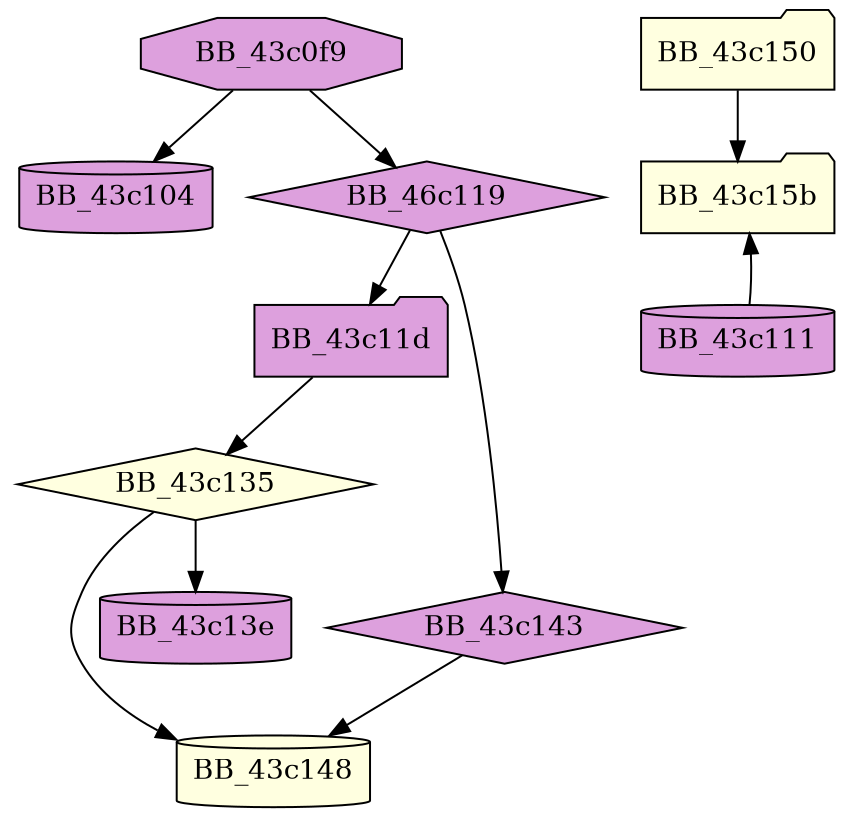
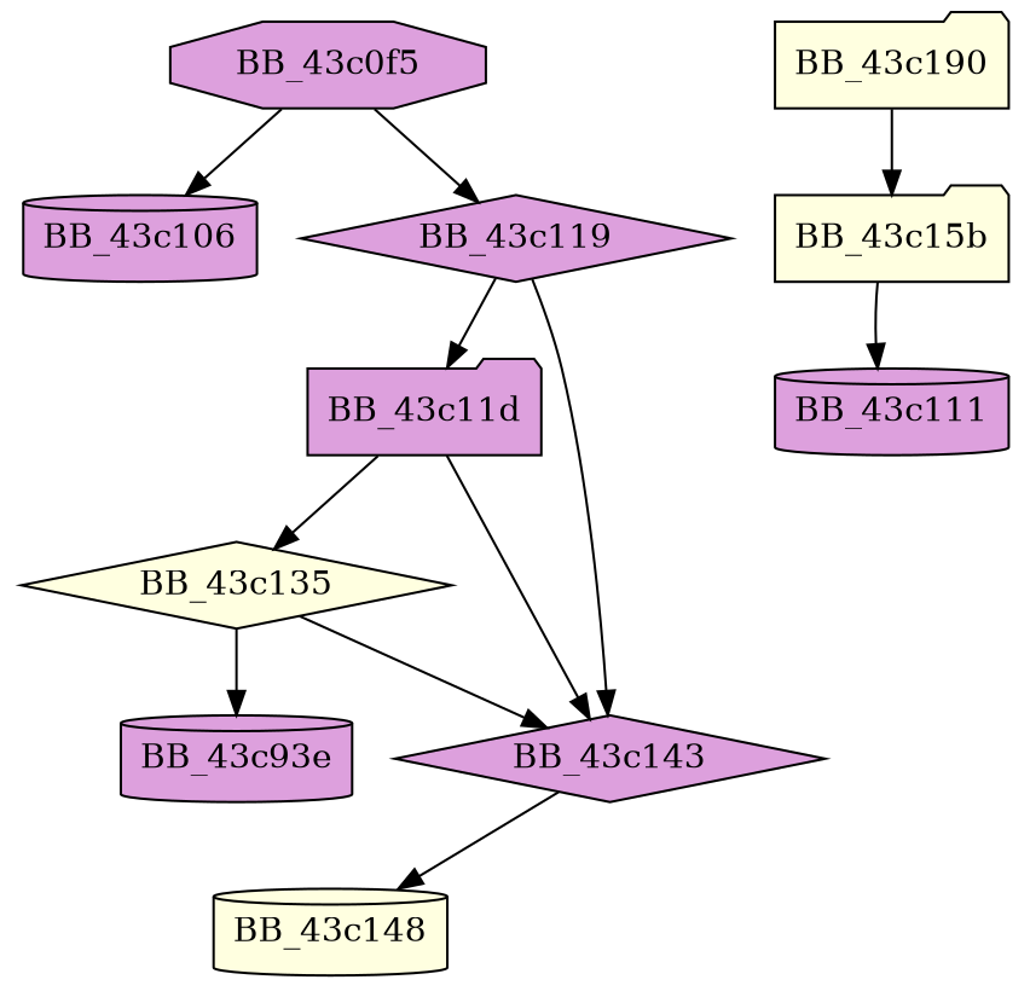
  digraph {
    node [fillcolor=plum shape=cylinder style=filled]
-   BB_43c0f9 [shape=octagon]
-   BB_43c104
-   BB_43c119 [shape=diamond label=BB_46c119]
+   BB_43c0f9 [shape=octagon label=BB_43c0f5]
+   BB_43c104 [label=BB_43c106]
+   BB_43c119 [shape=diamond]
    BB_43c11d [shape=folder]
    BB_43c143 [shape=diamond]
    n6 [fillcolor=lightyellow label=BB_43c135 shape=diamond]
    BB_43c148 [fillcolor=lightyellow]
    BB_43c15b [fillcolor=lightyellow shape=folder]
    BB_43c111
-   BB_43c13e
-   BB_43c150 [fillcolor=lightyellow shape=folder]
+   BB_43c13e [label=BB_43c93e]
+   BB_43c150 [fillcolor=lightyellow shape=folder label=BB_43c190]
    BB_43c0f9 -> BB_43c104
    BB_43c0f9 -> BB_43c119
    BB_43c119 -> BB_43c11d
    BB_43c119 -> BB_43c143
+   BB_43c11d -> BB_43c143
    BB_43c11d -> n6
    BB_43c143 -> BB_43c148
-   n6 -> BB_43c148
+   n6 -> BB_43c143
    n6 -> BB_43c13e
-   BB_43c111 -> BB_43c15b
+   BB_43c15b -> BB_43c111
    BB_43c150 -> BB_43c15b
  }
